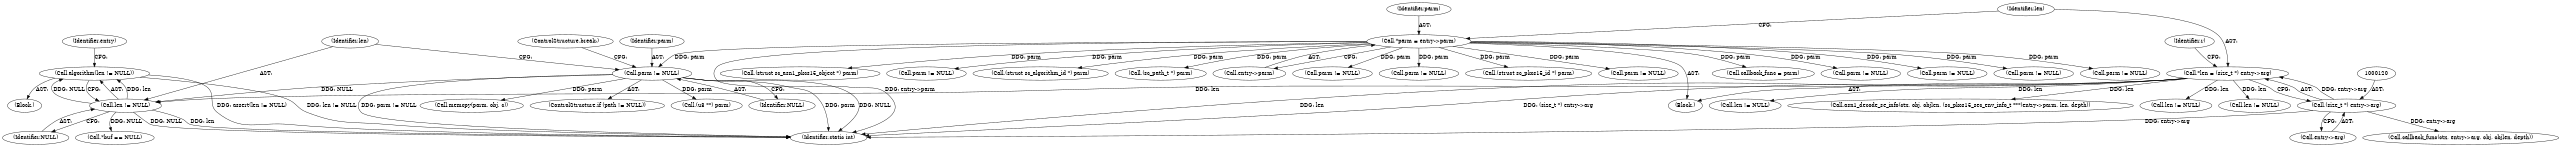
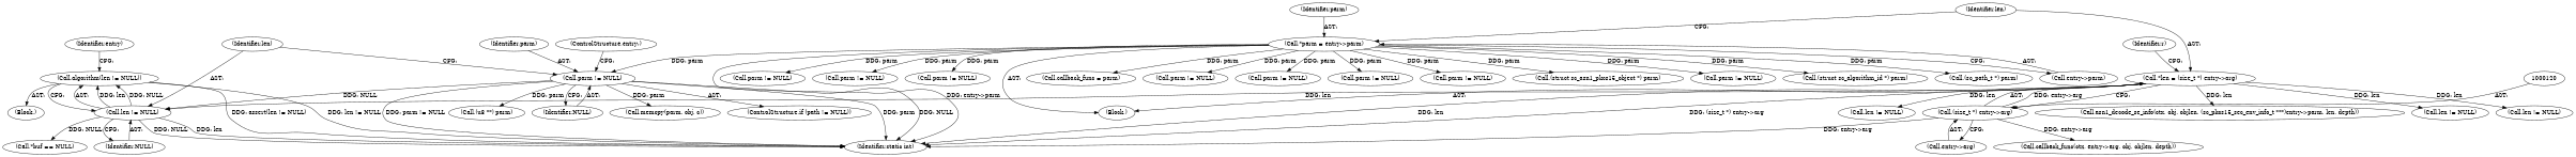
  digraph {
    n1 [label="(Call,algorithm(len != NULL))"]
    n2 [label="(Call,len != NULL)"]
    n3 [label="(Block,)"]
    n4 [label="(Identifier,static int)"]
    n5 [label="(Call,*buf == NULL)"]
    n6 [label="(Identifier,NULL)"]
    n7 [label="(Call,*len = (size_t *) entry->arg)"]
    n8 [label="(Call,(size_t *) entry->arg)"]
    n9 [label="(Call,len != NULL)"]
    n10 [label="(Call,asn1_decode_se_info(ctx, obj, objlen, (sc_pkcs15_sec_env_info_t ***)entry->parm, len, depth))"]
    n11 [label="(Call,len != NULL)"]
    n12 [label="(Block,)"]
    n13 [label="(Call,len != NULL)"]
    n14 [label="(Call,callback_func(ctx, entry->arg, obj, objlen, depth))"]
    n15 [label="(Call,entry->arg)"]
    n16 [label="(Call,parm != NULL)"]
    n17 [label="(Identifier,NULL)"]
    n18 [label="(Call,memcpy(parm, obj, c))"]
    n19 [label="(ControlStructure,if (path != NULL))"]
    n20 [label="(Call,(u8 **) parm)"]
    n21 [label="(Call,*parm = entry->parm)"]
    n22 [label="(Call,callback_func = parm)"]
    n23 [label="(Call,parm != NULL)"]
    n24 [label="(Call,parm != NULL)"]
    n25 [label="(Call,parm != NULL)"]
    n26 [label="(Call,parm != NULL)"]
    n27 [label="(Call,(struct sc_asn1_pkcs15_object *) parm)"]
    n28 [label="(Call,parm != NULL)"]
    n29 [label="(Call,(struct sc_algorithm_id *) parm)"]
    n30 [label="(Call,(sc_path_t *) parm)"]
    n31 [label="(Call,entry->parm)"]
    n32 [label="(Call,parm != NULL)"]
    n33 [label="(Call,parm != NULL)"]
-   n34 [label="(Call,(struct sc_pkcs15_id *) parm)"]
    n35 [label="(Call,parm != NULL)"]
    n36 [label="(Identifier,entry)"]
    n37 [label="(Identifier,len)"]
    n38 [label="(Identifier,parm)"]
    n39 [label="(Identifier,r)"]
    n40 [label="(Identifier,parm)"]
-   n41 [label="(ControlStructure,break;)"]
+   n41 [label="(ControlStructure,entry;)"]
    n42 [label="(Identifier,len)"]
    1000120
    n1 -> n2 [label="CFG: "]
    n1 -> n3 [label="AST: "]
    n1 -> n4 [label="DDG: assert(len != NULL)"]
    n1 -> n4 [label="DDG: len != NULL"]
    n2 -> n1 [label="AST: "]
    n2 -> n1 [label="DDG: len"]
    n2 -> n1 [label="DDG: NULL"]
    n2 -> n4 [label="DDG: NULL"]
    n2 -> n4 [label="DDG: len"]
    n2 -> n5 [label="DDG: NULL"]
    n2 -> n6 [label="CFG: "]
    n6 -> n2 [label="AST: "]
    n7 -> n2 [label="DDG: len"]
    n7 -> n4 [label="DDG: len"]
    n7 -> n4 [label="DDG: (size_t *) entry->arg"]
    n7 -> n8 [label="CFG: "]
    n7 -> n9 [label="DDG: len"]
    n7 -> n10 [label="DDG: len"]
    n7 -> n11 [label="DDG: len"]
    n7 -> n12 [label="AST: "]
    n7 -> n13 [label="DDG: len"]
    n8 -> n4 [label="DDG: entry->arg"]
    n8 -> n7 [label="AST: "]
    n8 -> n7 [label="DDG: entry->arg"]
    n8 -> n14 [label="DDG: entry->arg"]
    n8 -> n15 [label="CFG: "]
    n15 -> n8 [label="AST: "]
    n16 -> n2 [label="DDG: NULL"]
    n16 -> n4 [label="DDG: parm != NULL"]
    n16 -> n4 [label="DDG: parm"]
    n16 -> n4 [label="DDG: NULL"]
    n16 -> n17 [label="CFG: "]
    n16 -> n18 [label="DDG: parm"]
    n16 -> n19 [label="AST: "]
    n16 -> n20 [label="DDG: parm"]
    n17 -> n16 [label="AST: "]
    n21 -> n4 [label="DDG: entry->parm"]
    n21 -> n12 [label="AST: "]
    n21 -> n16 [label="DDG: parm"]
    n21 -> n22 [label="DDG: parm"]
    n21 -> n23 [label="DDG: parm"]
    n21 -> n24 [label="DDG: parm"]
    n21 -> n25 [label="DDG: parm"]
    n21 -> n26 [label="DDG: parm"]
    n21 -> n27 [label="DDG: parm"]
    n21 -> n28 [label="DDG: parm"]
    n21 -> n29 [label="DDG: parm"]
    n21 -> n30 [label="DDG: parm"]
    n21 -> n31 [label="CFG: "]
    n21 -> n32 [label="DDG: parm"]
    n21 -> n33 [label="DDG: parm"]
-   n21 -> n34 [label="DDG: parm"]
    n21 -> n35 [label="DDG: parm"]
    n31 -> n21 [label="AST: "]
    n36 -> n1 [label="CFG: "]
    n37 -> n7 [label="AST: "]
    n37 -> n21 [label="CFG: "]
    n38 -> n16 [label="AST: "]
    n39 -> n7 [label="CFG: "]
    n40 -> n21 [label="AST: "]
    n41 -> n16 [label="CFG: "]
    n42 -> n2 [label="AST: "]
    n42 -> n16 [label="CFG: "]
    1000120 -> n8 [label="AST: "]
  }
